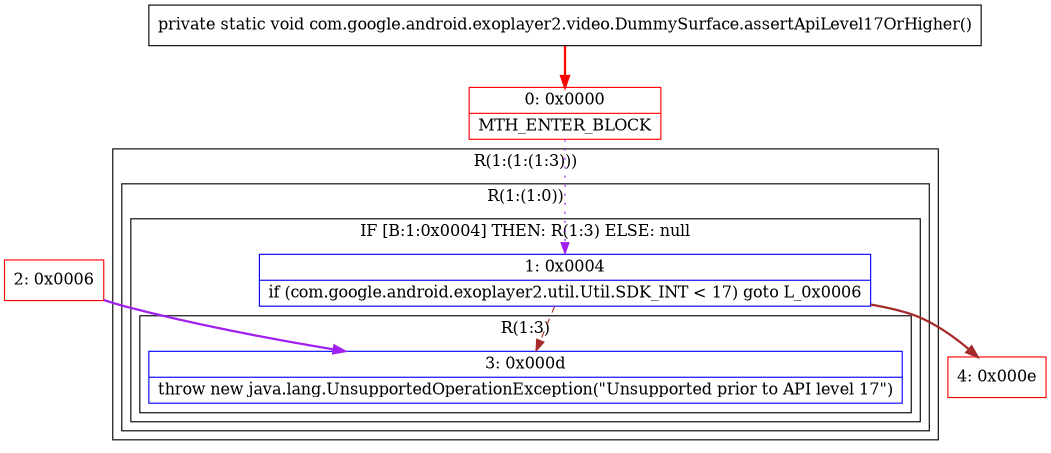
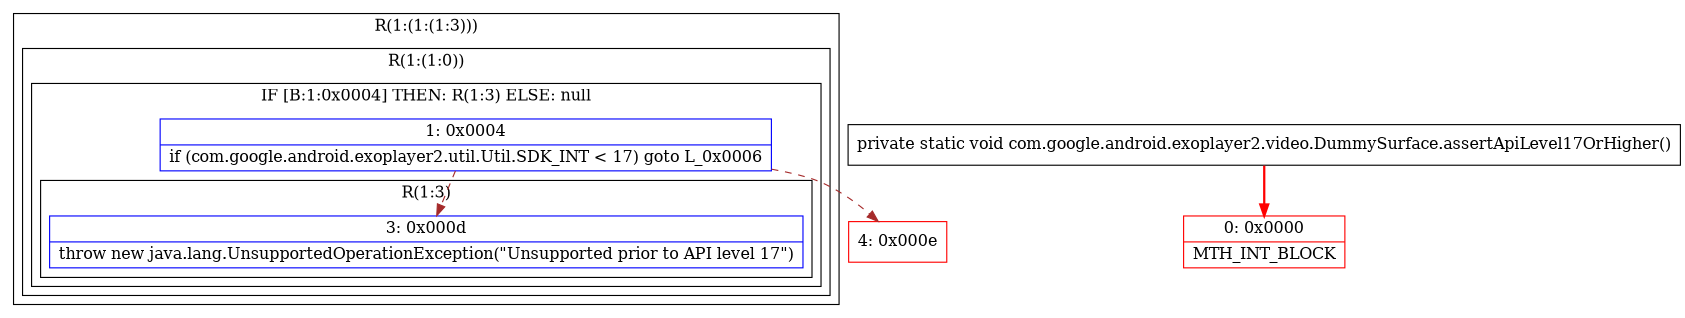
  digraph {
    node [color=red shape=record]
    edge [color=brown style=dashed]
    n1 [color=blue label="{3\:\ 0x000d|throw new java.lang.UnsupportedOperationException(\"Unsupported prior to API level 17\")\l}"]
    n2 [color=blue label="{1\:\ 0x0004|if (com.google.android.exoplayer2.util.Util.SDK_INT \< 17) goto L_0x0006\l}"]
    n3 [label="{4\:\ 0x000e}"]
-   n4 [label="{2\:\ 0x0006}"]
-   n5 [label="{0\:\ 0x0000|MTH_ENTER_BLOCK\l}"]
+   n5 [label="{0\:\ 0x0000|MTH_INT_BLOCK\l}"]
    n6 [label="{private static void com.google.android.exoplayer2.video.DummySurface.assertApiLevel17OrHigher() }" color=""]
    subgraph cluster_1 {
      label="R(1:(1:(1:3)))"
      subgraph cluster_2 {
        label="R(1:(1:0))"
        subgraph cluster_3 {
          label="IF [B:1:0x0004] THEN: R(1:3) ELSE: null"
          n2
          subgraph cluster_4 {
            label="R(1:3)"
            n1
          }
        }
      }
    }
    n2 -> n1
-   n2 -> n3 [style=bold]
-   n4 -> n1 [color=purple style=bold]
-   n5 -> n2 [color=purple style=dotted]
+   n2 -> n3
    n6 -> n5 [color=red style=bold]
  }
